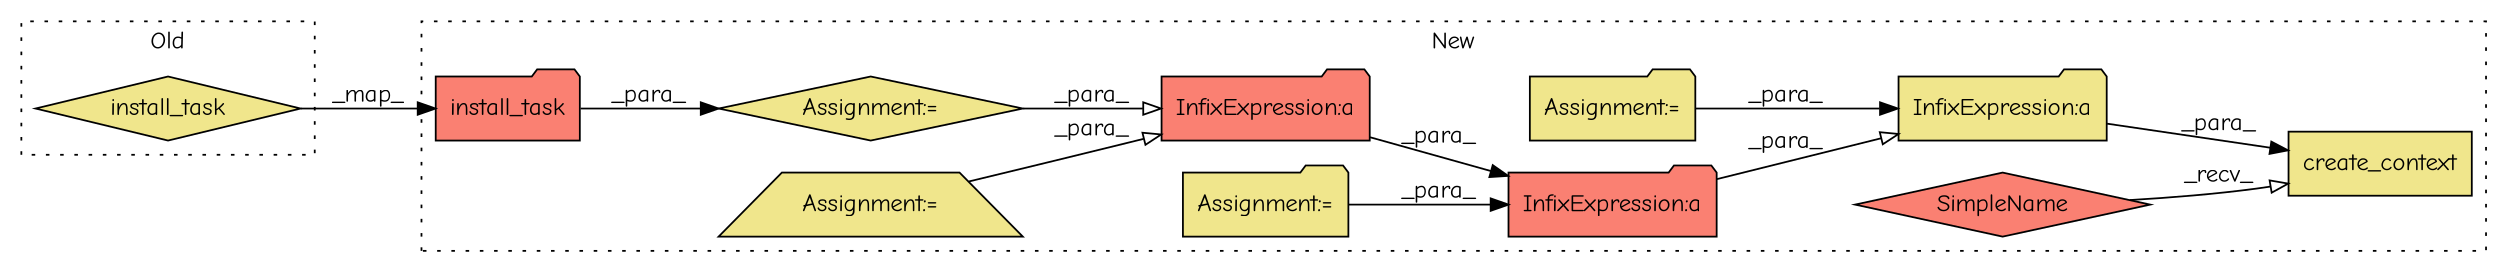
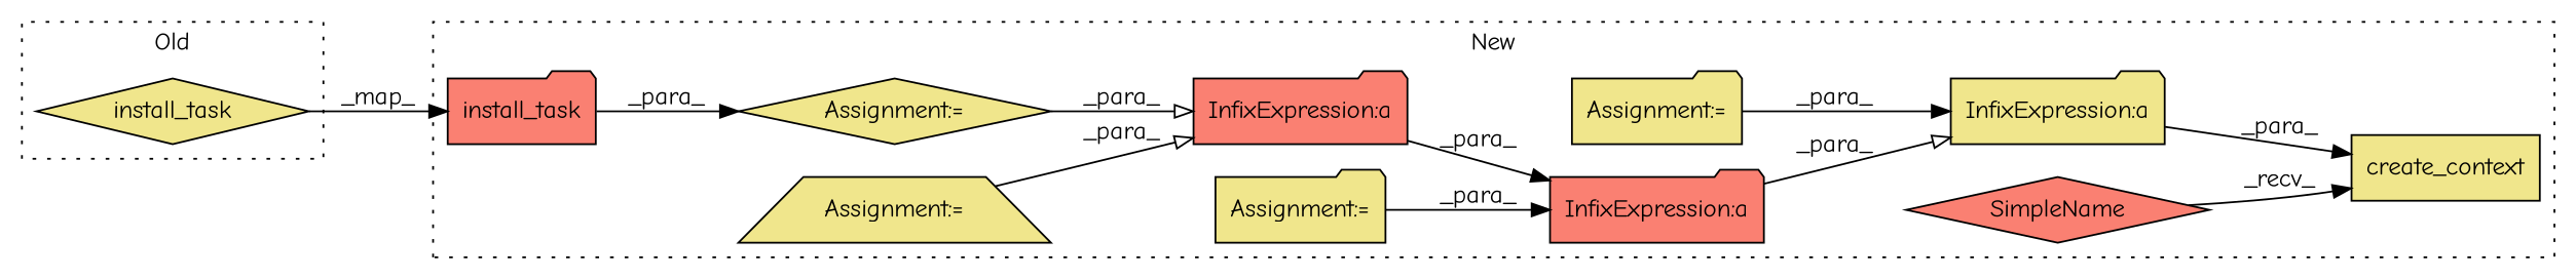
  digraph {
    rankdir=LR
    fontname="Comic Neue"
    node [a=7 l=1 shape=folder style=filled fillcolor=khaki fontname="Comic Neue"]
    edge [arrowhead=normal fontname="Comic Neue"]
    n1 [a=32 l="13,1" label=install_task s="10014,10042" fillcolor=salmon]
    n2 [a=32 l="15,1" label=create_context s="10228,10288" shape=box]
    n3 [label="Assignment:=" s=10008 shape=diamond]
    n4 [a=27 l=3 label="InfixExpression:a" s=10261 fillcolor=salmon]
    n5 [label="Assignment:=" s=9962 shape=trapezium]
    n6 [a=27 l=3 label="InfixExpression:a" s=10279]
    n7 [label="Assignment:=" s=10100]
    n8 [a=27 l=3 label="InfixExpression:a" s=10252 fillcolor=salmon]
    n9 [label="Assignment:=" s=10054]
    n10 [a=42 l=4 label=SimpleName s=10223 shape=diamond fillcolor=salmon]
    n11 [a=32 l="13,1" label=install_task s="8844,8872" shape=diamond]
    subgraph cluster_1 {
      label=New
      style=dotted
      n1
      n2
      n3
      n4
      n5
      n6
      n7
      n8
      n9
      n10
    }
    subgraph cluster_2 {
      label=Old
      style=dotted
      n11
    }
    n1 -> n3 [label=_para_]
    n3 -> n8 [label=_para_ arrowhead=onormal]
    n4 -> n6 [label=_para_ arrowhead=onormal]
    n5 -> n8 [label=_para_ arrowhead=onormal]
    n6 -> n2 [label=_para_]
    n7 -> n6 [label=_para_]
    n8 -> n4 [label=_para_]
    n9 -> n4 [label=_para_]
-   n10 -> n2 [label=_recv_ arrowhead=onormal]
+   n10 -> n2 [label=_recv_]
    n11 -> n1 [label=_map_]
  }
